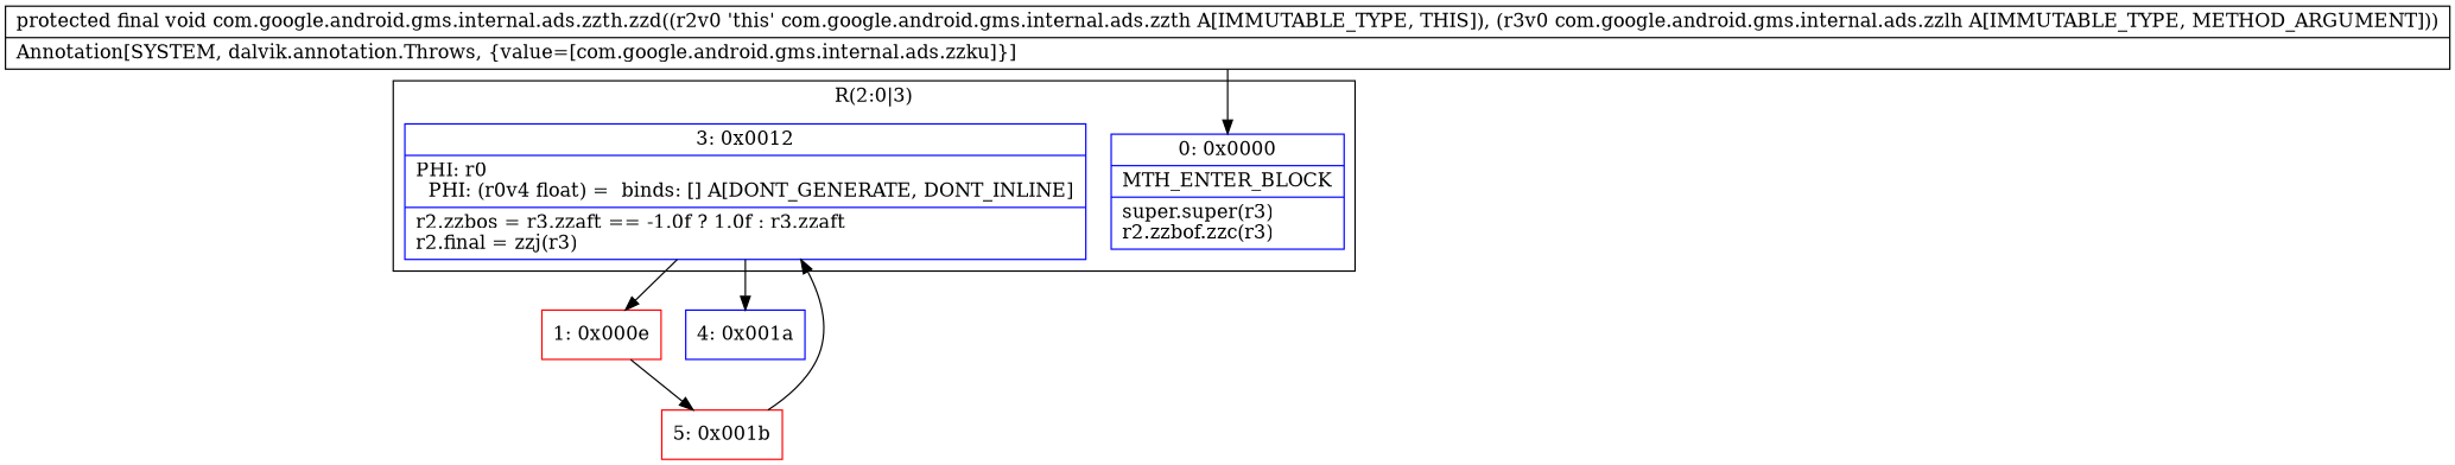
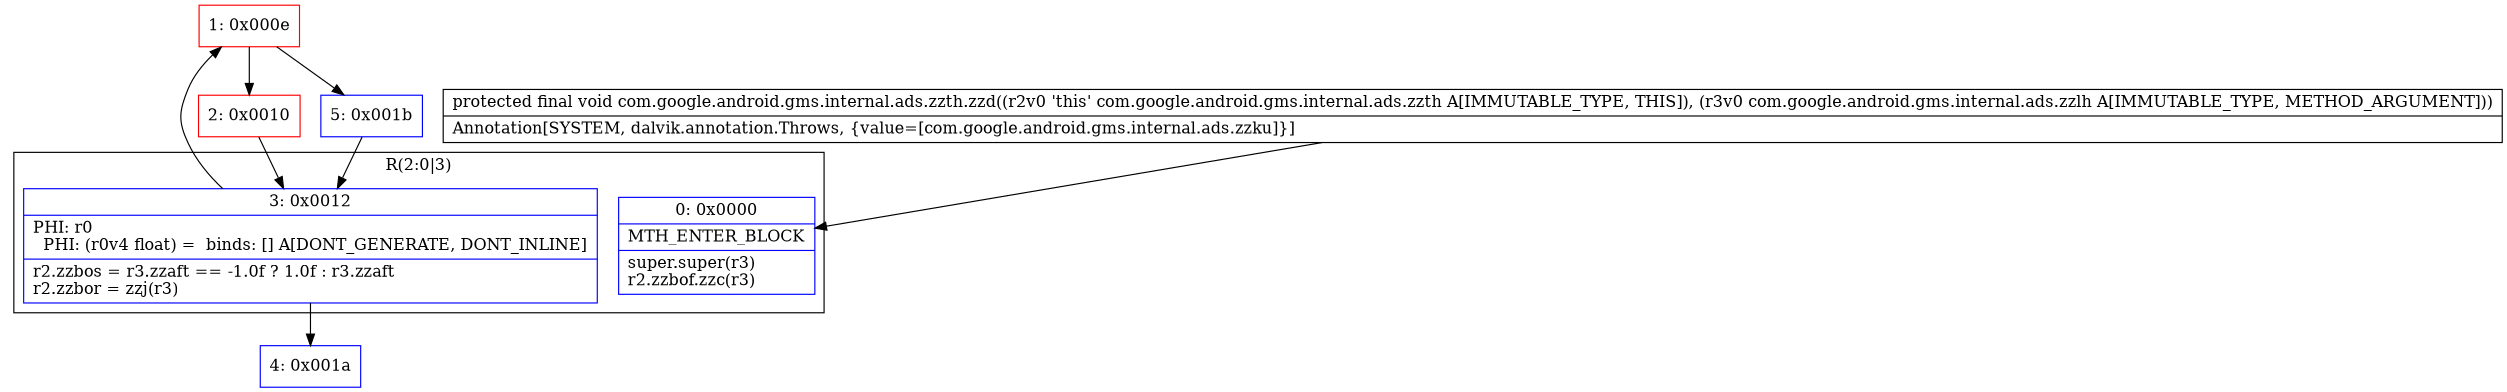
  digraph {
    node [color=blue shape=record]
    n1 [label="{0\:\ 0x0000|MTH_ENTER_BLOCK\l|super.super(r3)\lr2.zzbof.zzc(r3)\l}"]
-   n2 [label="{3\:\ 0x0012|PHI: r0 \l  PHI: (r0v4 float) =  binds: [] A[DONT_GENERATE, DONT_INLINE]\l|r2.zzbos = r3.zzaft == \-1.0f ? 1.0f : r3.zzaft\lr2.final = zzj(r3)\l}"]
+   n2 [label="{3\:\ 0x0012|PHI: r0 \l  PHI: (r0v4 float) =  binds: [] A[DONT_GENERATE, DONT_INLINE]\l|r2.zzbos = r3.zzaft == \-1.0f ? 1.0f : r3.zzaft\lr2.zzbor = zzj(r3)\l}"]
    n3 [color=red label="{1\:\ 0x000e}"]
    n4 [label="{4\:\ 0x001a}"]
-   n6 [color=red label="{5\:\ 0x001b}"]
+   n5 [color=red label="{2\:\ 0x0010}"]
+   n6 [label="{5\:\ 0x001b}"]
    n7 [label="{protected final void com.google.android.gms.internal.ads.zzth.zzd((r2v0 'this' com.google.android.gms.internal.ads.zzth A[IMMUTABLE_TYPE, THIS]), (r3v0 com.google.android.gms.internal.ads.zzlh A[IMMUTABLE_TYPE, METHOD_ARGUMENT]))  | Annotation[SYSTEM, dalvik.annotation.Throws, \{value=[com.google.android.gms.internal.ads.zzku]\}]\l}" color=""]
    subgraph cluster_1 {
      label="R(2:0|3)"
      n1
      n2
    }
    n2 -> n3
    n2 -> n4
+   n3 -> n5
    n3 -> n6
+   n5 -> n2
    n6 -> n2
    n7 -> n1
  }
